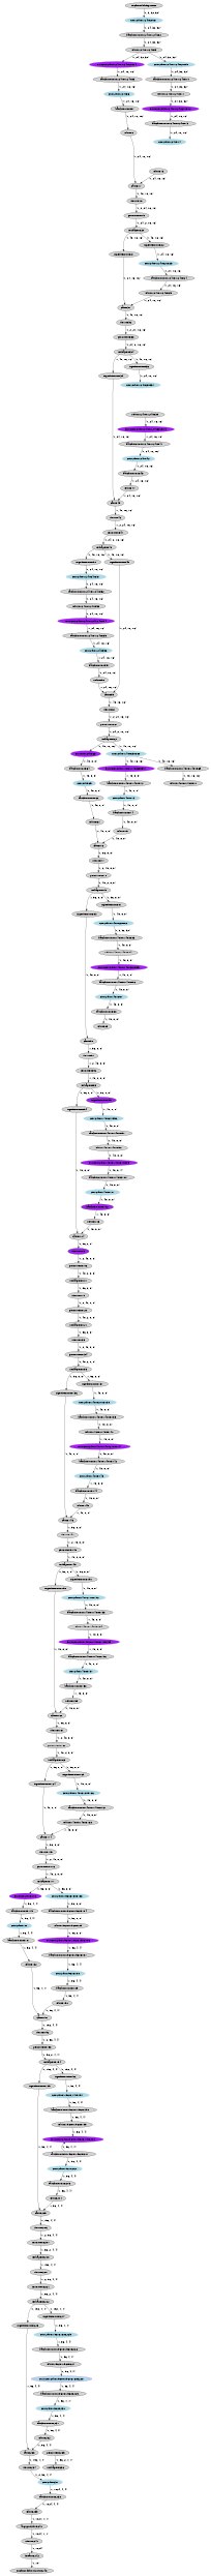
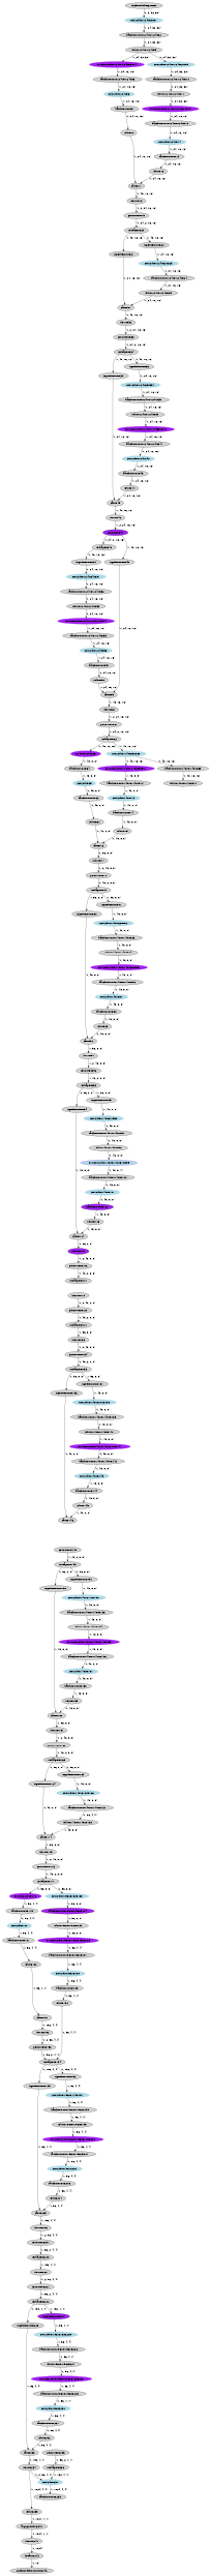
  strict digraph {
    node [style=filled type=conv2d]
    edge [style=solid]
    n1 [label="nncf_model_input_#0" type=nncf_model_input]
    n2 [color=lightblue label="conv2d_OW24_G0_#1"]
    n3 [label="batch_norm_IW24_OW24_#2" type=batch_norm]
    n4 [label="relu_IW24_OW24_#3" type=relu]
    n5 [color=purple label="DW_conv2d_IW24_OW24_G0_#4"]
    n6 [color=lightblue label="conv2d_IW24_OW24_G1_#9"]
    n7 [label="batch_norm_IW24_OW24_#5" type=batch_norm]
    n8 [label="batch_norm_IW24_OW24_#10" type=batch_norm]
    n9 [color=lightblue label="conv2d_IW24_#6"]
    n10 [label="batch_norm_#7" type=batch_norm]
    n11 [label="relu_#8" type=relu]
    n12 [label="cat_#17" type=cat]
    n13 [label="view_#18" type=view]
    n14 [label="relu_IW24_OW24_#11" type=relu]
    n15 [color=purple label="DW_conv2d_IW24_OW24_G1_#12"]
    n16 [label="batch_norm_IW24_OW24_#13" type=batch_norm]
    n17 [color=lightblue label="conv2d_IW24_#14"]
+   n18 [label="batch_norm_#15" type=batch_norm]
    n19 [label="relu_#16" type=relu]
    n20 [label="permute_#19" type=permute]
    n21 [label="reshape_#20" type=reshape]
    n22 [label="__getitem___#21" type=__getitem__]
    n23 [label="__getitem___#22" type=__getitem__]
    n24 [label="cat_#31" type=cat]
    n25 [color=lightblue label="conv2d_OW24_G2_#23"]
    n26 [label="view_#32" type=view]
    n27 [label="batch_norm_IW24_OW24_#24" type=batch_norm]
    n28 [label="relu_IW24_OW24_#25" type=relu]
    n29 [label="permute_#33" type=permute]
    n30 [label="reshape_#34" type=reshape]
    n31 [label="__getitem___#35" type=__getitem__]
    n32 [label="__getitem___#36" type=__getitem__]
    n33 [label="cat_#45" type=cat]
    n34 [color=lightblue label="conv2d_OW24_G3_#37"]
    n35 [label="view_#46" type=view]
+   n36 [label="batch_norm_IW24_OW24_#38" type=batch_norm]
    n37 [label="relu_IW24_OW24_#39" type=relu]
    n38 [color=purple label="DW_conv2d_IW24_OW24_G3_#40"]
    n39 [label="batch_norm_IW24_OW24_#41" type=batch_norm]
    n40 [color=lightblue label="conv2d_IW24_#42"]
    n41 [label="batch_norm_#43" type=batch_norm]
    n42 [label="relu_#44" type=relu]
-   n43 [label="permute_#47" type=permute]
+   n43 [label="permute_#47" type=permute fillcolor=purple]
    n44 [label="reshape_#48" type=reshape]
    n45 [label="__getitem___#49" type=__getitem__]
    n46 [label="__getitem___#50" type=__getitem__]
    n47 [label="cat_#59" type=cat]
    n48 [color=lightblue label="conv2d_OW24_G4_#51"]
    n49 [label="view_#60" type=view]
    n50 [label="batch_norm_IW24_OW24_#52" type=batch_norm]
    n51 [label="relu_IW24_OW24_#53" type=relu]
    n52 [color=purple label="DW_conv2d_IW24_OW24_G4_#54"]
    n53 [label="batch_norm_IW24_OW24_#55" type=batch_norm]
    n54 [color=lightblue label="conv2d_IW24_#56"]
    n55 [label="batch_norm_#57" type=batch_norm]
    n56 [label="relu_#58" type=relu]
    n57 [label="permute_#61" type=permute]
    n58 [label="reshape_#62" type=reshape]
    n59 [color=purple label="DW_conv2d_#63"]
    n60 [color=lightblue label="conv2d_OW48_G5_#68"]
    n61 [label="batch_norm_#64" type=batch_norm]
    n62 [label="batch_norm_IW48_OW48_#69" type=batch_norm]
    n63 [color=purple label="DW_conv2d_IW48_OW48_G5_#71"]
    n64 [color=lightblue label="conv2d_#65"]
    n65 [label="batch_norm_#66" type=batch_norm]
    n66 [label="relu_#67" type=relu]
    n67 [label="cat_#76" type=cat]
    n68 [label="view_#77" type=view]
    n69 [label="relu_IW48_OW48_#70" type=relu]
    n70 [label="batch_norm_IW48_OW48_#72" type=batch_norm]
    n71 [color=lightblue label="conv2d_IW48_#73"]
    n72 [label="batch_norm_#74" type=batch_norm]
    n73 [label="relu_#75" type=relu]
    n74 [label="permute_#78" type=permute]
    n75 [label="reshape_#79" type=reshape]
    n76 [label="__getitem___#80" type=__getitem__]
    n77 [label="__getitem___#81" type=__getitem__]
    n78 [label="cat_#90" type=cat]
    n79 [color=lightblue label="conv2d_OW48_G6_#82"]
    n80 [label="view_#91" type=view]
    n81 [label="batch_norm_IW48_OW48_#83" type=batch_norm]
    n82 [label="relu_IW48_OW48_#84" type=relu]
    n83 [color=purple label="DW_conv2d_IW48_OW48_G6_#85"]
    n84 [label="batch_norm_IW48_OW48_#86" type=batch_norm]
    n85 [color=lightblue label="conv2d_IW48_#87"]
    n86 [label="batch_norm_#88" type=batch_norm]
    n87 [label="relu_#89" type=relu]
    n88 [label="permute_#92" type=permute]
    n89 [label="reshape_#93" type=reshape]
    n90 [label="__getitem___#94" type=__getitem__]
-   n91 [label="__getitem___#95" type=__getitem__ fillcolor=purple]
+   n91 [label="__getitem___#95" type=__getitem__]
    n92 [label="cat_#104" type=cat]
    n93 [color=lightblue label="conv2d_OW48_G7_#96"]
    n94 [fillcolor=purple label="view_#105" type=view]
    n95 [label="batch_norm_IW48_OW48_#97" type=batch_norm]
    n96 [label="relu_IW48_OW48_#98" type=relu]
-   n97 [color=purple label="DW_conv2d_IW48_OW48_G7_#99"]
+   n97 [color=purple label="DW_conv2d_IW48_OW48_G7_#99" fillcolor=lightblue]
    n98 [label="batch_norm_IW48_OW48_#100" type=batch_norm]
    n99 [color=lightblue label="conv2d_IW48_#101"]
    n100 [fillcolor=purple label="batch_norm_#102" type=batch_norm]
    n101 [label="relu_#103" type=relu]
    n102 [label="permute_#106" type=permute]
    n103 [label="reshape_#107" type=reshape]
    n104 [label="view_#119" type=view]
    n105 [label="permute_#120" type=permute]
    n106 [label="reshape_#121" type=reshape]
    n107 [label="view_#133" type=view]
    n108 [label="permute_#134" type=permute]
    n109 [label="reshape_#135" type=reshape]
    n110 [label="__getitem___#136" type=__getitem__]
    n111 [label="__getitem___#137" type=__getitem__]
    n112 [label="cat_#146" type=cat]
    n113 [color=lightblue label="conv2d_OW48_G10_#138"]
-   n114 [label="view_#147" type=view]
    n115 [label="batch_norm_IW48_OW48_#139" type=batch_norm]
    n116 [label="relu_IW48_OW48_#140" type=relu]
    n117 [color=purple label="DW_conv2d_IW48_OW48_G10_#141"]
    n118 [label="batch_norm_IW48_OW48_#142" type=batch_norm]
    n119 [color=lightblue label="conv2d_IW48_#143"]
    n120 [label="batch_norm_#144" type=batch_norm]
    n121 [label="relu_#145" type=relu]
    n122 [label="permute_#148" type=permute]
    n123 [label="reshape_#149" type=reshape]
    n124 [label="__getitem___#150" type=__getitem__]
    n125 [label="__getitem___#151" type=__getitem__]
    n126 [label="cat_#160" type=cat]
    n127 [color=lightblue label="conv2d_OW48_G11_#152"]
    n128 [label="view_#161" type=view]
    n129 [label="batch_norm_IW48_OW48_#153" type=batch_norm]
    n130 [label="relu_IW48_OW48_#154" type=relu]
    n131 [color=purple label="DW_conv2d_IW48_OW48_G11_#155"]
    n132 [label="batch_norm_IW48_OW48_#156" type=batch_norm]
    n133 [color=lightblue label="conv2d_IW48_#157"]
    n134 [label="batch_norm_#158" type=batch_norm]
    n135 [label="relu_#159" type=relu]
    n136 [label="permute_#162" type=permute]
    n137 [label="reshape_#163" type=reshape]
    n138 [label="__getitem___#164" type=__getitem__]
    n139 [label="__getitem___#165" type=__getitem__]
    n140 [label="cat_#174" type=cat]
    n141 [color=lightblue label="conv2d_OW48_G12_#166"]
    n142 [label="view_#175" type=view]
    n143 [label="batch_norm_IW48_OW48_#167" type=batch_norm]
    n144 [label="relu_IW48_OW48_#168" type=relu]
    n145 [label="permute_#176" type=permute]
    n146 [label="reshape_#177" type=reshape]
    n147 [color=purple label="DW_conv2d_#178"]
    n148 [color=lightblue label="conv2d_OW96_G13_#183"]
    n149 [label="batch_norm_#179" type=batch_norm]
-   n150 [label="batch_norm_IW96_OW96_#184" type=batch_norm]
+   n150 [label="batch_norm_IW96_OW96_#184" type=batch_norm fillcolor=purple]
    n151 [color=lightblue label="conv2d_#180"]
    n152 [label="batch_norm_#181" type=batch_norm]
    n153 [label="relu_#182" type=relu]
    n154 [label="cat_#191" type=cat]
    n155 [label="view_#192" type=view]
    n156 [label="relu_IW96_OW96_#185" type=relu]
    n157 [color=purple label="DW_conv2d_IW96_OW96_G13_#186"]
    n158 [label="batch_norm_IW96_OW96_#187" type=batch_norm]
    n159 [color=lightblue label="conv2d_IW96_#188"]
    n160 [label="batch_norm_#189" type=batch_norm]
    n161 [label="relu_#190" type=relu]
    n162 [label="permute_#193" type=permute]
    n163 [label="reshape_#194" type=reshape]
    n164 [label="__getitem___#195" type=__getitem__]
    n165 [label="__getitem___#196" type=__getitem__]
    n166 [label="cat_#205" type=cat]
    n167 [color=lightblue label="conv2d_OW96_G14_#197"]
    n168 [label="view_#206" type=view]
    n169 [label="batch_norm_IW96_OW96_#198" type=batch_norm]
    n170 [label="relu_IW96_OW96_#199" type=relu]
    n171 [color=purple label="DW_conv2d_IW96_OW96_G14_#200"]
    n172 [label="batch_norm_IW96_OW96_#201" type=batch_norm]
    n173 [color=lightblue label="conv2d_IW96_#202"]
    n174 [label="batch_norm_#203" type=batch_norm]
    n175 [label="relu_#204" type=relu]
    n176 [label="permute_#207" type=permute]
    n177 [label="reshape_#208" type=reshape]
    n178 [label="view_#220" type=view]
    n179 [label="permute_#221" type=permute]
    n180 [label="reshape_#222" type=reshape]
    n181 [label="__getitem___#223" type=__getitem__]
-   n182 [label="__getitem___#224" type=__getitem__]
+   n182 [label="__getitem___#224" type=__getitem__ fillcolor=purple]
    n183 [label="cat_#233" type=cat]
    n184 [color=lightblue label="conv2d_OW96_G16_#225"]
    n185 [label="view_#234" type=view]
    n186 [label="batch_norm_IW96_OW96_#226" type=batch_norm]
    n187 [label="relu_IW96_OW96_#227" type=relu]
-   n188 [color=purple label="DW_conv2d_IW96_OW96_G16_#228" fillcolor=lightblue]
+   n188 [color=purple label="DW_conv2d_IW96_OW96_G16_#228"]
    n189 [label="batch_norm_IW96_OW96_#229" type=batch_norm]
    n190 [color=lightblue label="conv2d_IW96_#230"]
    n191 [label="batch_norm_#231" type=batch_norm]
    n192 [label="relu_#232" type=relu]
    n193 [color=lightblue label="conv2d_#237"]
    n194 [label="permute_#235" type=permute]
    n195 [label="reshape_#236" type=reshape]
    n196 [label="batch_norm_#238" type=batch_norm]
    n197 [label="relu_#239" type=relu]
    n198 [label="avg_pool2d_#240" type=avg_pool2d]
    n199 [label="view_#241" type=view]
    n200 [label="linear_#242" type=linear]
    n201 [label="nncf_model_output_#243" type=nncf_model_output]
    n1 -> n2 [label="(1, 3, 32, 32)"]
    n2 -> n3 [label="(1, 24, 32, 32)"]
    n3 -> n4 [label="(1, 24, 32, 32)"]
    n4 -> n5 [label="(1, 24, 32, 32)"]
    n4 -> n6 [label="(1, 24, 32, 32)"]
    n5 -> n7 [label="(1, 24, 16, 16)"]
    n6 -> n8 [label="(1, 24, 32, 32)"]
    n7 -> n9 [label="(1, 24, 16, 16)"]
    n8 -> n14 [label="(1, 24, 32, 32)"]
    n9 -> n10 [label="(1, 24, 16, 16)"]
    n10 -> n11 [label="(1, 24, 16, 16)"]
    n11 -> n12 [label="(1, 24, 16, 16)"]
    n12 -> n13 [label="(1, 48, 16, 16)"]
    n13 -> n20 [label="(1, 2, 24, 16, 16)"]
    n14 -> n15 [label="(1, 24, 32, 32)"]
    n15 -> n16 [label="(1, 24, 16, 16)"]
    n16 -> n17 [label="(1, 24, 16, 16)"]
+   n17 -> n18 [label="(1, 24, 16, 16)"]
+   n18 -> n19 [label="(1, 24, 16, 16)"]
    n19 -> n12 [label="(1, 24, 16, 16)"]
    n20 -> n21 [label="(1, 24, 2, 16, 16)"]
    n21 -> n22 [label="(1, 48, 16, 16)"]
    n21 -> n23 [label="(1, 48, 16, 16)"]
    n22 -> n24 [label="(1, 24, 16, 16)"]
    n23 -> n25 [label="(1, 24, 16, 16)"]
    n24 -> n26 [label="(1, 48, 16, 16)"]
    n25 -> n27 [label="(1, 24, 16, 16)"]
    n26 -> n29 [label="(1, 2, 24, 16, 16)"]
    n27 -> n28 [label="(1, 24, 16, 16)"]
    n28 -> n24 [label="(1, 24, 16, 16)"]
    n29 -> n30 [label="(1, 24, 2, 16, 16)"]
    n30 -> n31 [label="(1, 48, 16, 16)"]
    n30 -> n32 [label="(1, 48, 16, 16)"]
    n31 -> n33 [label="(1, 24, 16, 16)"]
    n32 -> n34 [label="(1, 24, 16, 16)"]
    n33 -> n35 [label="(1, 48, 16, 16)"]
+   n34 -> n36 [label="(1, 24, 16, 16)"]
    n35 -> n43 [label="(1, 2, 24, 16, 16)"]
+   n36 -> n37 [label="(1, 24, 16, 16)"]
    n37 -> n38 [label="(1, 24, 16, 16)"]
    n38 -> n39 [label="(1, 24, 16, 16)"]
    n39 -> n40 [label="(1, 24, 16, 16)"]
    n40 -> n41 [label="(1, 24, 16, 16)"]
    n41 -> n42 [label="(1, 24, 16, 16)"]
    n42 -> n33 [label="(1, 24, 16, 16)"]
    n43 -> n44 [label="(1, 24, 2, 16, 16)"]
-   n44 -> n45 [label="(1, 48, 16, 16)"]
+   n43 -> n45 [label="(1, 48, 16, 16)"]
    n44 -> n46 [label="(1, 48, 16, 16)"]
    n45 -> n47 [label="(1, 24, 16, 16)"]
    n46 -> n48 [label="(1, 24, 16, 16)"]
    n47 -> n49 [label="(1, 48, 16, 16)"]
    n48 -> n50 [label="(1, 24, 16, 16)"]
    n49 -> n57 [label="(1, 2, 24, 16, 16)"]
    n50 -> n51 [label="(1, 24, 16, 16)"]
    n51 -> n52 [label="(1, 24, 16, 16)"]
    n52 -> n53 [label="(1, 24, 16, 16)"]
    n53 -> n54 [label="(1, 24, 16, 16)"]
    n54 -> n55 [label="(1, 24, 16, 16)"]
    n55 -> n56 [label="(1, 24, 16, 16)"]
    n56 -> n47 [label="(1, 24, 16, 16)"]
    n57 -> n58 [label="(1, 24, 2, 16, 16)"]
    n58 -> n59 [label="(1, 48, 16, 16)"]
    n58 -> n60 [label="(1, 48, 16, 16)"]
    n59 -> n61 [label="(1, 48, 8, 8)"]
    n60 -> n62 [label="(1, 48, 16, 16)"]
    n60 -> n63 [label="(1, 48, 16, 16)"]
    n61 -> n64 [label="(1, 48, 8, 8)"]
    n62 -> n69 [label="(1, 48, 16, 16)"]
    n63 -> n70 [label="(1, 48, 8, 8)"]
    n64 -> n65 [label="(1, 48, 8, 8)"]
    n65 -> n66 [label="(1, 48, 8, 8)"]
    n66 -> n67 [label="(1, 48, 8, 8)"]
    n67 -> n68 [label="(1, 96, 8, 8)"]
    n68 -> n74 [label="(1, 2, 48, 8, 8)"]
    n70 -> n71 [label="(1, 48, 8, 8)"]
    n71 -> n72 [label="(1, 48, 8, 8)"]
    n72 -> n73 [label="(1, 48, 8, 8)"]
    n73 -> n67 [label="(1, 48, 8, 8)"]
    n74 -> n75 [label="(1, 48, 2, 8, 8)"]
    n75 -> n76 [label="(1, 96, 8, 8)"]
    n75 -> n77 [label="(1, 96, 8, 8)"]
    n76 -> n78 [label="(1, 48, 8, 8)"]
    n77 -> n79 [label="(1, 48, 8, 8)"]
    n78 -> n80 [label="(1, 96, 8, 8)"]
-   n79 -> n81 [label="(1, 3, 32, 32)"]
+   n79 -> n81 [label="(1, 48, 8, 8)"]
    n80 -> n88 [label="(1, 2, 48, 8, 8)"]
    n81 -> n82 [label="(1, 48, 8, 8)"]
    n82 -> n83 [label="(1, 48, 8, 8)"]
    n83 -> n84 [label="(1, 48, 8, 8)"]
    n84 -> n85 [label="(1, 48, 8, 8)"]
    n85 -> n86 [label="(1, 48, 8, 8)"]
    n86 -> n87 [label="(1, 48, 8, 8)"]
+   n87 -> n78 [label="(1, 48, 8, 8)"]
    n88 -> n89 [label="(1, 48, 2, 8, 8)"]
    n89 -> n90 [label="(1, 96, 8, 8)"]
    n89 -> n91 [label="(1, 96, 8, 8)"]
    n90 -> n92 [label="(1, 48, 8, 8)"]
    n91 -> n93 [label="(1, 48, 8, 8)"]
    n92 -> n94 [label="(1, 96, 8, 8)"]
    n93 -> n95 [label="(1, 48, 8, 8)"]
    n94 -> n102 [label="(1, 2, 48, 8, 8)"]
    n95 -> n96 [label="(1, 48, 8, 8)"]
    n96 -> n97 [label="(1, 48, 8, 8)"]
    n97 -> n98 [label="(1, 48, 8, 4)"]
    n98 -> n99 [label="(1, 48, 8, 8)"]
    n99 -> n100 [label="(1, 48, 8, 8)"]
    n100 -> n101 [label="(1, 48, 8, 8)"]
    n101 -> n92 [label="(1, 48, 8, 8)"]
    n102 -> n103 [label="(1, 48, 2, 8, 8)"]
-   n103 -> n104 [label="(1, 96, 8, 8)"]
    n104 -> n105 [label="(1, 2, 48, 8, 8)"]
    n105 -> n106 [label="(1, 48, 2, 8, 8)"]
    n106 -> n107 [label="(1, 96, 8, 8)"]
    n107 -> n108 [label="(1, 2, 48, 8, 8)"]
    n108 -> n109 [label="(1, 48, 2, 8, 8)"]
    n109 -> n110 [label="(1, 96, 8, 8)"]
    n109 -> n111 [label="(1, 96, 8, 8)"]
    n110 -> n112 [label="(1, 48, 8, 8)"]
    n111 -> n113 [label="(1, 48, 8, 8)"]
-   n112 -> n114 [label="(1, 96, 8, 8)"]
    n113 -> n115 [label="(1, 48, 8, 8)"]
-   n114 -> n122 [label="(1, 2, 48, 8, 8)"]
    n115 -> n116 [label="(1, 48, 8, 8)"]
    n116 -> n117 [label="(1, 48, 8, 8)"]
    n117 -> n118 [label="(1, 48, 8, 8)"]
    n118 -> n119 [label="(1, 48, 8, 8)"]
    n119 -> n120 [label="(1, 48, 8, 8)"]
    n120 -> n121 [label="(1, 48, 8, 8)"]
    n121 -> n112 [label="(1, 48, 8, 8)"]
    n122 -> n123 [label="(1, 48, 2, 8, 8)"]
    n123 -> n124 [label="(1, 96, 8, 8)"]
    n123 -> n125 [label="(1, 96, 8, 8)"]
    n124 -> n126 [label="(1, 48, 8, 8)"]
    n125 -> n127 [label="(1, 48, 8, 8)"]
    n126 -> n128 [label="(1, 96, 8, 8)"]
    n127 -> n129 [label="(1, 48, 8, 8)"]
    n128 -> n136 [label="(1, 2, 48, 8, 8)"]
    n129 -> n130 [label="(1, 48, 8, 8)"]
    n130 -> n131 [label="(1, 48, 8, 8)"]
    n131 -> n132 [label="(1, 48, 8, 8)"]
    n132 -> n133 [label="(1, 48, 8, 8)"]
    n133 -> n134 [label="(1, 48, 8, 8)"]
    n134 -> n135 [label="(1, 48, 8, 8)"]
    n135 -> n126 [label="(1, 48, 8, 8)"]
    n136 -> n137 [label="(1, 48, 2, 8, 8)"]
    n137 -> n138 [label="(1, 96, 8, 8)"]
    n137 -> n139 [label="(1, 96, 8, 8)"]
    n138 -> n140 [label="(1, 48, 8, 8)"]
    n139 -> n141 [label="(1, 48, 8, 8)"]
    n140 -> n142 [label="(1, 96, 8, 8)"]
    n141 -> n143 [label="(1, 48, 8, 8)"]
    n142 -> n145 [label="(1, 2, 48, 8, 8)"]
-   n143 -> n144 [label="(1, 48, 8, 8)"]
+   n143 -> n144 [label="(1, 96, 4, 4)"]
    n144 -> n140 [label="(1, 48, 8, 8)"]
    n145 -> n146 [label="(1, 48, 2, 8, 8)"]
    n146 -> n147 [label="(1, 96, 8, 8)"]
    n146 -> n148 [label="(1, 96, 8, 8)"]
    n147 -> n149 [label="(1, 96, 4, 4)"]
    n148 -> n150 [label="(1, 96, 8, 8)"]
    n149 -> n151 [label="(1, 96, 4, 4)"]
    n150 -> n156 [label="(1, 96, 8, 8)"]
    n151 -> n152 [label="(1, 96, 4, 4)"]
    n152 -> n153 [label="(1, 96, 4, 4)"]
    n153 -> n154 [label="(1, 96, 4, 4)"]
    n154 -> n155 [label="(1, 192, 4, 4)"]
    n155 -> n162 [label="(1, 2, 96, 4, 4)"]
    n156 -> n157 [label="(1, 96, 8, 8)"]
    n157 -> n158 [label="(1, 96, 4, 4)"]
    n158 -> n159 [label="(1, 96, 4, 4)"]
    n159 -> n160 [label="(1, 96, 4, 4)"]
    n160 -> n161 [label="(1, 96, 4, 4)"]
-   n161 -> n154 [label="(1, 96, 4, 4)"]
+   n161 -> n163 [label="(1, 96, 4, 4)"]
    n162 -> n163 [label="(1, 96, 2, 4, 4)"]
    n163 -> n164 [label="(1, 192, 4, 4)"]
    n163 -> n165 [label="(1, 192, 4, 4)"]
    n164 -> n166 [label="(1, 96, 4, 4)"]
    n165 -> n167 [label="(1, 96, 4, 4)"]
    n166 -> n168 [label="(1, 192, 4, 4)"]
    n167 -> n169 [label="(1, 96, 4, 4)"]
    n168 -> n176 [label="(1, 2, 96, 4, 4)"]
    n169 -> n170 [label="(1, 96, 4, 4)"]
    n170 -> n171 [label="(1, 96, 4, 4)"]
-   n172 -> n171 [label="(1, 96, 4, 4)"]
+   n171 -> n172 [label="(1, 96, 4, 4)"]
    n172 -> n173 [label="(1, 96, 4, 4)"]
    n173 -> n174 [label="(1, 96, 4, 4)"]
    n174 -> n175 [label="(1, 96, 4, 4)"]
    n175 -> n166 [label="(1, 96, 4, 4)"]
    n176 -> n177 [label="(1, 96, 2, 4, 4)"]
    n177 -> n178 [label="(1, 192, 4, 4)"]
    n178 -> n179 [label="(1, 2, 96, 4, 4)"]
    n179 -> n180 [label="(1, 96, 2, 4, 4)"]
    n180 -> n181 [label="(1, 192, 4, 4)"]
    n180 -> n182 [label="(1, 192, 4, 4)"]
    n181 -> n183 [label="(1, 96, 4, 4)"]
    n182 -> n184 [label="(1, 96, 4, 4)"]
    n183 -> n185 [label="(1, 192, 4, 4)"]
    n184 -> n186 [label="(1, 96, 4, 4)"]
    n185 -> n193 [label="(1, 2, 96, 4, 4)"]
    n186 -> n187 [label="(1, 96, 4, 4)"]
    n187 -> n188 [label="(1, 96, 4, 4)"]
    n188 -> n189 [label="(1, 96, 4, 4)"]
    n189 -> n190 [label="(1, 96, 4, 4)"]
    n190 -> n191 [label="(1, 96, 4, 4)"]
    n191 -> n192 [label="(1, 96, 4, 4)"]
    n192 -> n183 [label="(1, 96, 4, 4)"]
    n193 -> n196 [label="(1, 1024, 4, 4)"]
    n194 -> n195 [label="(1, 96, 2, 4, 4)"]
-   n196 -> n197 [label="(1, 1024, 4, 4)"]
+   n195 -> n193 [label="(1, 192, 4, 4)"]
+   n185 -> n197 [label="(1, 1024, 4, 4)"]
    n197 -> n198 [label="(1, 1024, 4, 4)"]
    n198 -> n199 [label="(1, 1024, 1, 1)"]
    n199 -> n200 [label="(1, 1024)"]
    n200 -> n201 [label="(1, 10)"]
  }
